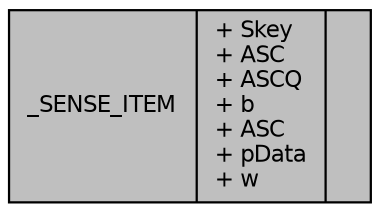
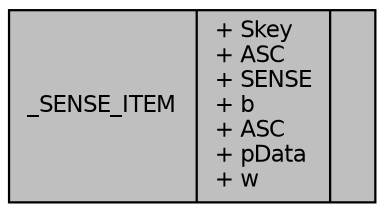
  digraph {
    rankdir=LR
-   n1 [color=black fillcolor=grey75 fontcolor=black fontname=Helvetica fontsize=10 height=0.2 label="{_SENSE_ITEM\n|+ Skey\l+ ASC\l+ ASCQ\l+ b\l+ ASC\l+ pData\l+ w\l|}" shape=record style=filled width=0.4]
+   n1 [color=black fillcolor=grey75 fontcolor=black fontname=Helvetica fontsize=10 height=0.2 label="{_SENSE_ITEM\n|+ Skey\l+ ASC\l+ SENSE\l+ b\l+ ASC\l+ pData\l+ w\l|}" shape=record style=filled width=0.4]
  }
